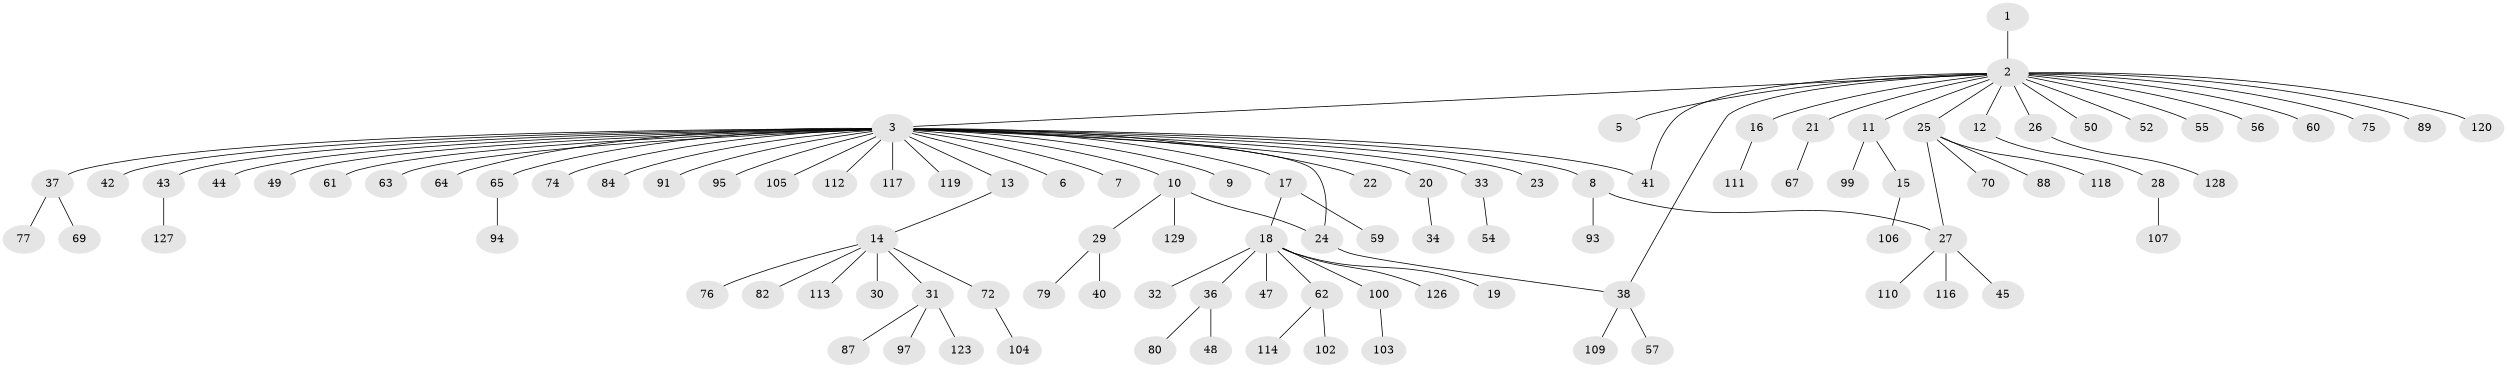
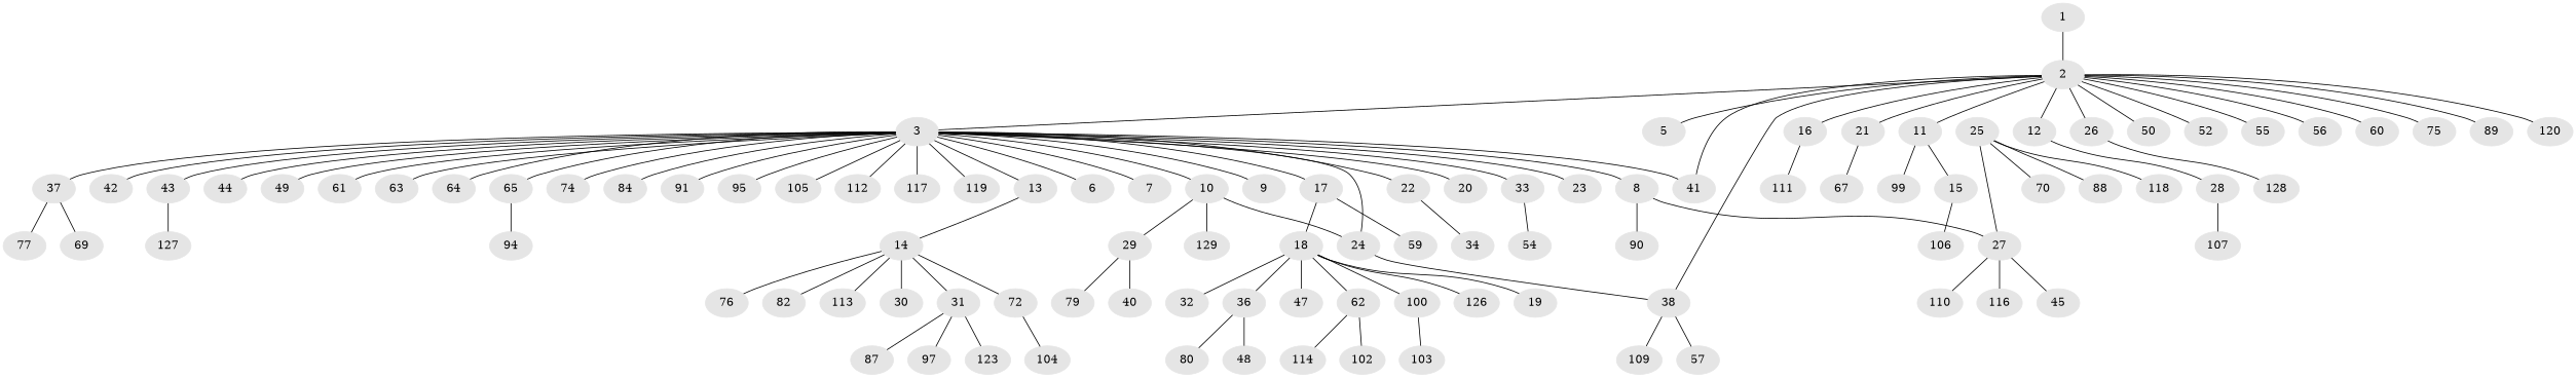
  graph {
    node [color=gray90 style=filled]
    2 [super="+101"]
    3 [super="+4"]
    5
    11 [super="+108"]
    12
    16
    21 [super="+46"]
    25 [super="+39"]
    26
    38 [super="+115"]
    41 [super="+51"]
    50
    52
    55
    56
    60
    75
    89
    120
    1
    24 [super="+66"]
    6 [super="+58"]
    7 [super="+81"]
    8 [super="+68"]
    9
    10
    13
    17
    20
    22 [super="+96"]
    23
    33 [super="+83"]
    37 [super="+71"]
    42
    43
    44
    49
    61
    63
    64
    65
    74
    84
    91
    95
    105
    112
    117
    119
    15 [super="+86"]
    99
    28 [super="+124"]
    111
    67
    27 [super="+98"]
    70
    88
    118
    128
    57
    109 [super="+122"]
-   90 [label=93]
+   90
    29 [super="+85"]
    129
    14 [super="+73"]
    18 [super="+125"]
    59
    34 [super="+93"]
    54
    69 [super="+78"]
    77
    127
    94
    45
    110
    116
    40
    79
    106
    107
    30
    31 [super="+53"]
    72 [super="+121"]
    76
    82
    113
    87
    97
    123
    104
    19
    32
    36 [super="+92"]
    47
    62
    100 [super="+130"]
    126
    48
    80
    102
    114
    103
    2 -- 3
    2 -- 5
    2 -- 11
    2 -- 12
    2 -- 16
    2 -- 21
-   2 -- 25
    2 -- 26
    2 -- 38
    2 -- 41
    2 -- 50
    2 -- 52
    2 -- 55
    2 -- 56
    2 -- 60
    2 -- 75
    2 -- 89
    2 -- 120
    3 -- 41
    3 -- 24
    3 -- 6
    3 -- 7
    3 -- 8
    3 -- 9
    3 -- 10
    3 -- 13
    3 -- 17
    3 -- 20
    3 -- 22
    3 -- 23
    3 -- 33
    3 -- 37
    3 -- 42
    3 -- 43
    3 -- 44
    3 -- 49
    3 -- 61
    3 -- 63
    3 -- 64
    3 -- 65
    3 -- 74
    3 -- 84
    3 -- 91
    3 -- 95
    3 -- 105
    3 -- 112
    3 -- 117
    3 -- 119
    11 -- 15
    11 -- 99
    12 -- 28
    16 -- 111
    21 -- 67
    25 -- 27
    25 -- 70
    25 -- 88
    25 -- 118
    26 -- 128
    38 -- 57
    38 -- 109
    1 -- 2
    24 -- 38
    8 -- 27
    8 -- 90
    10 -- 24
    10 -- 29
    10 -- 129
    13 -- 14
    17 -- 18
    17 -- 59
-   20 -- 34
+   22 -- 34
    33 -- 54
    37 -- 69
    37 -- 77
    43 -- 127
    65 -- 94
    15 -- 106
    28 -- 107
    27 -- 45
    27 -- 110
    27 -- 116
    29 -- 40
    29 -- 79
    14 -- 30
    14 -- 31
    14 -- 72
    14 -- 76
    14 -- 82
    14 -- 113
    18 -- 19
    18 -- 32
    18 -- 36
    18 -- 47
    18 -- 62
    18 -- 100
    18 -- 126
    31 -- 87
    31 -- 97
    31 -- 123
    72 -- 104
    36 -- 48
    36 -- 80
    62 -- 102
    62 -- 114
    100 -- 103
  }
